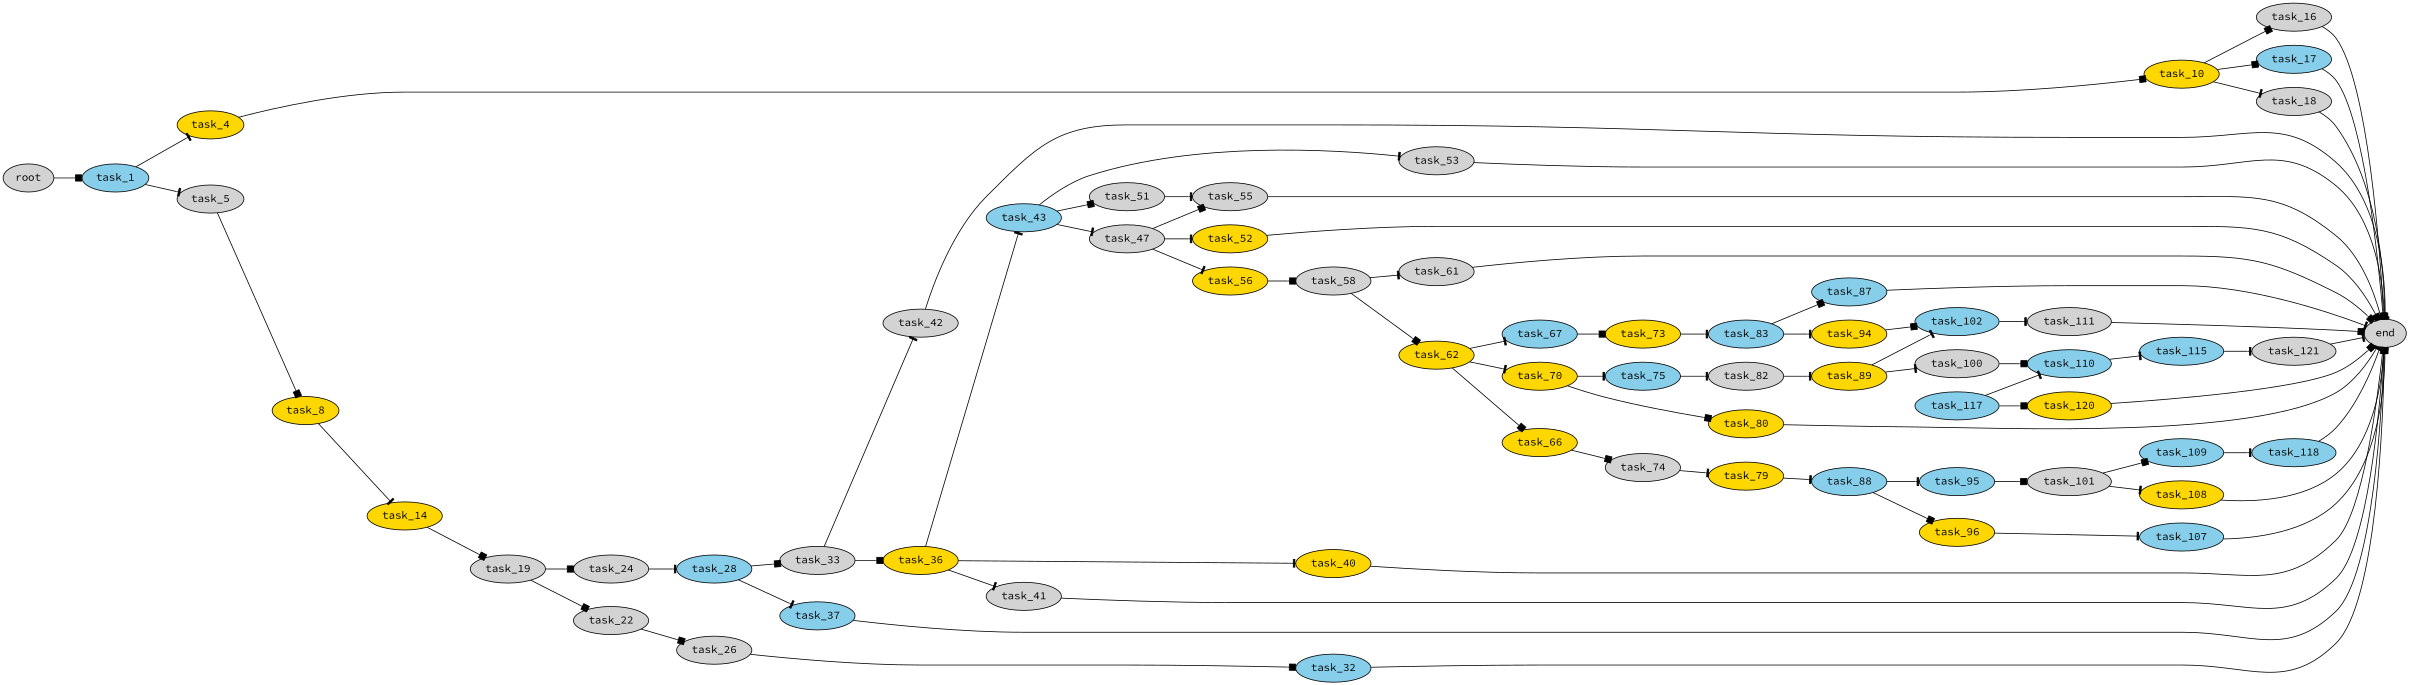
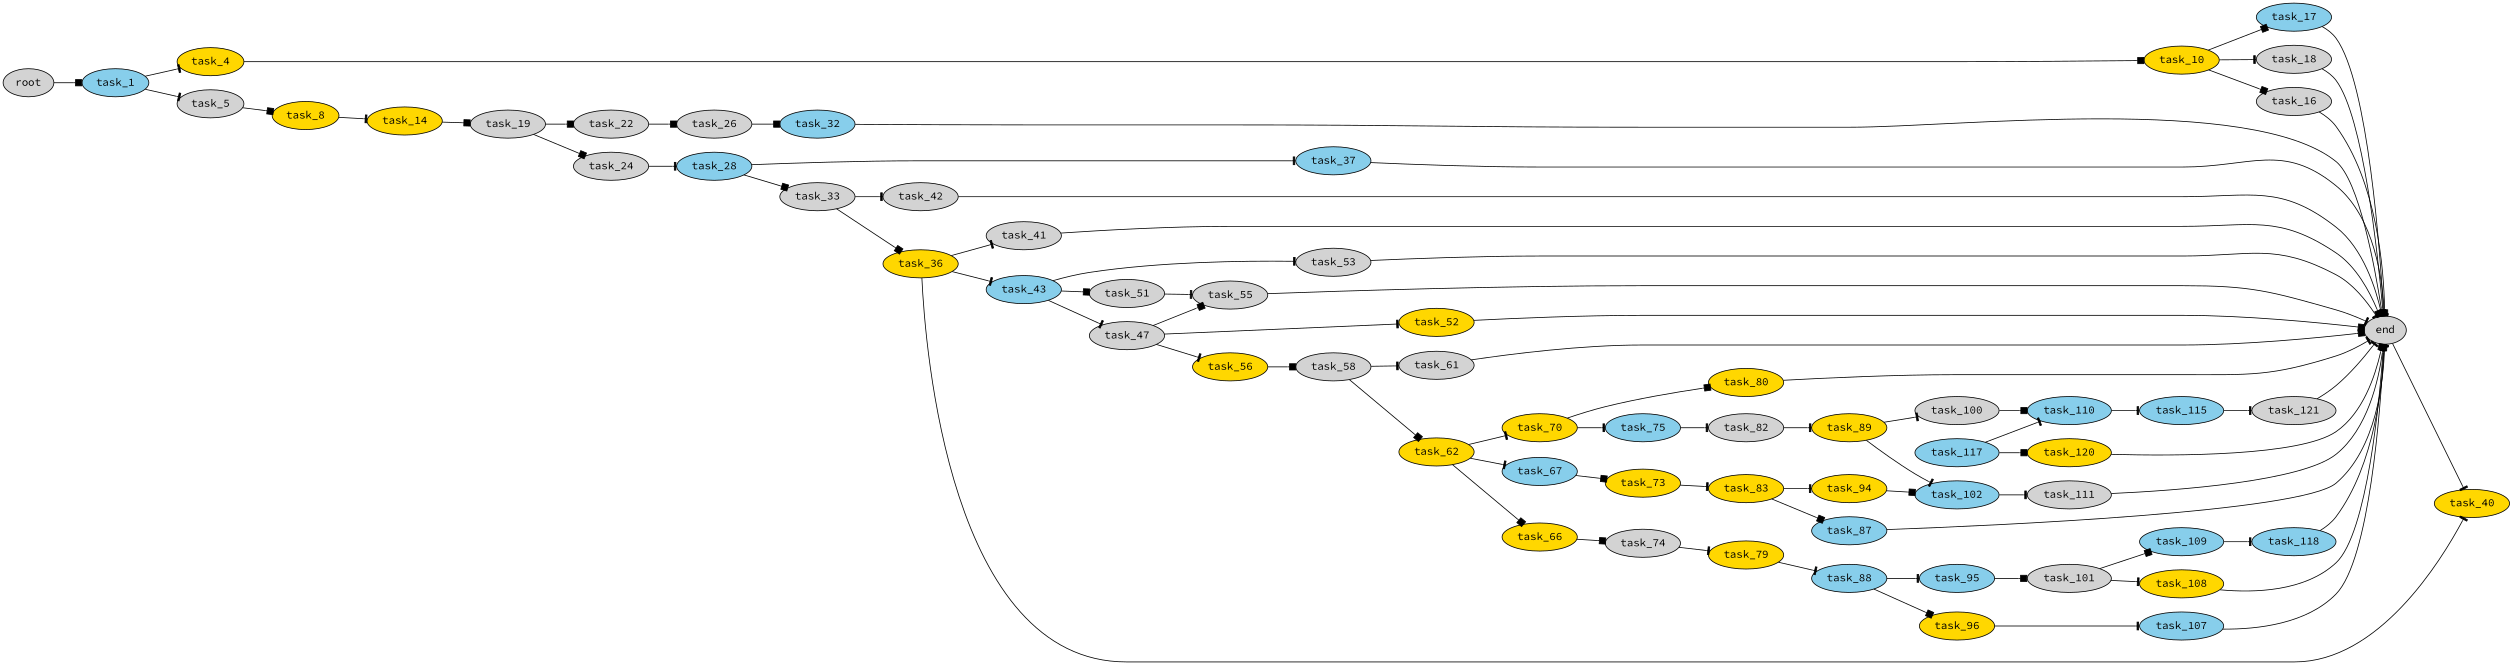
  digraph {
    fontname="Source Code Pro"
    rankdir=LR
    node [fillcolor=lightgrey fontname="Source Code Pro" style=filled]
    edge [arrowhead=tee fontname="Source Code Pro"]
    task_1 [fillcolor=skyblue]
    root
    task_4 [fillcolor=gold]
    task_5
    task_10 [fillcolor=gold]
    task_8 [fillcolor=gold]
    task_16
    task_17 [fillcolor=skyblue]
    task_18
    task_14 [fillcolor=gold]
    end
    task_19
    task_22
    task_24
    task_26
    task_28 [fillcolor=skyblue]
    task_32 [fillcolor=skyblue]
    n18 [fillcolor=skyblue label=task_37]
    task_33
    task_36 [fillcolor=gold]
    task_42
    task_40 [fillcolor=gold]
    task_41
    task_43 [fillcolor=skyblue]
    task_47
    task_51
    task_53
    task_52 [fillcolor=gold]
    task_55
    task_56 [fillcolor=gold]
    task_58
    task_61
    task_62 [fillcolor=gold]
    task_66 [fillcolor=gold]
    task_67 [fillcolor=skyblue]
    task_70 [fillcolor=gold]
    task_74
    task_73 [fillcolor=gold]
    task_75 [fillcolor=skyblue]
    task_80 [fillcolor=gold]
    task_79 [fillcolor=gold]
-   task_83 [fillcolor=skyblue]
+   task_83 [fillcolor=gold]
    task_82
    task_88 [fillcolor=skyblue]
    task_87 [fillcolor=skyblue]
    task_94 [fillcolor=gold]
    task_89 [fillcolor=gold]
    task_102 [fillcolor=skyblue]
    task_95 [fillcolor=skyblue]
    task_96 [fillcolor=gold]
    task_100
    task_101
    task_107 [fillcolor=skyblue]
    task_110 [fillcolor=skyblue]
    task_111
    task_108 [fillcolor=gold]
    task_109 [fillcolor=skyblue]
    task_115 [fillcolor=skyblue]
    task_118 [fillcolor=skyblue]
    task_121
    task_117 [fillcolor=skyblue]
    task_120 [fillcolor=gold]
    task_1 -> task_4
    task_1 -> task_5
    root -> task_1 [arrowhead=box]
    task_4 -> task_10 [arrowhead=box]
    task_5 -> task_8 [arrowhead=box]
    task_10 -> task_16 [arrowhead=box]
    task_10 -> task_17 [arrowhead=box]
    task_10 -> task_18
    task_8 -> task_14
    task_16 -> end [arrowhead=box]
    task_17 -> end
    task_18 -> end [arrowhead=box]
    task_14 -> task_19 [arrowhead=box]
    task_19 -> task_22 [arrowhead=box]
    task_19 -> task_24 [arrowhead=box]
    task_22 -> task_26 [arrowhead=box]
    task_24 -> task_28
    task_26 -> task_32 [arrowhead=box]
    task_28 -> n18
    task_28 -> task_33 [arrowhead=box]
    task_32 -> end [arrowhead=box]
    n18 -> end
    task_33 -> task_36 [arrowhead=box]
    task_33 -> task_42
    task_36 -> task_40
    task_36 -> task_41
    task_36 -> task_43
    task_42 -> end
-   task_40 -> end
+   end -> task_40
    task_41 -> end [arrowhead=box]
    task_43 -> task_47
    task_43 -> task_51 [arrowhead=box]
    task_43 -> task_53
    task_47 -> task_52
    task_47 -> task_55 [arrowhead=box]
    task_47 -> task_56
    task_51 -> task_55
    task_53 -> end
    task_52 -> end [arrowhead=box]
    task_55 -> end
    task_56 -> task_58 [arrowhead=box]
    task_58 -> task_61
    task_58 -> task_62 [arrowhead=box]
    task_61 -> end [arrowhead=box]
    task_62 -> task_66 [arrowhead=box]
    task_62 -> task_67
    task_62 -> task_70
    task_66 -> task_74 [arrowhead=box]
    task_67 -> task_73 [arrowhead=box]
    task_70 -> task_75
    task_70 -> task_80 [arrowhead=box]
    task_74 -> task_79
    task_73 -> task_83
    task_75 -> task_82
    task_80 -> end
    task_79 -> task_88
    task_83 -> task_87 [arrowhead=box]
    task_83 -> task_94
    task_82 -> task_89
    task_88 -> task_95
    task_88 -> task_96 [arrowhead=box]
    task_87 -> end
    task_94 -> task_102 [arrowhead=box]
    task_89 -> task_102
    task_89 -> task_100
    task_102 -> task_111
    task_95 -> task_101 [arrowhead=box]
    task_96 -> task_107
    task_100 -> task_110 [arrowhead=box]
    task_101 -> task_108
    task_101 -> task_109 [arrowhead=box]
    task_107 -> end [arrowhead=box]
    task_110 -> task_115
    task_111 -> end [arrowhead=box]
    task_108 -> end
    task_109 -> task_118
    task_115 -> task_121
    task_118 -> end
    task_121 -> end
    task_117 -> task_110
    task_117 -> task_120 [arrowhead=box]
    task_120 -> end [arrowhead=box]
  }
